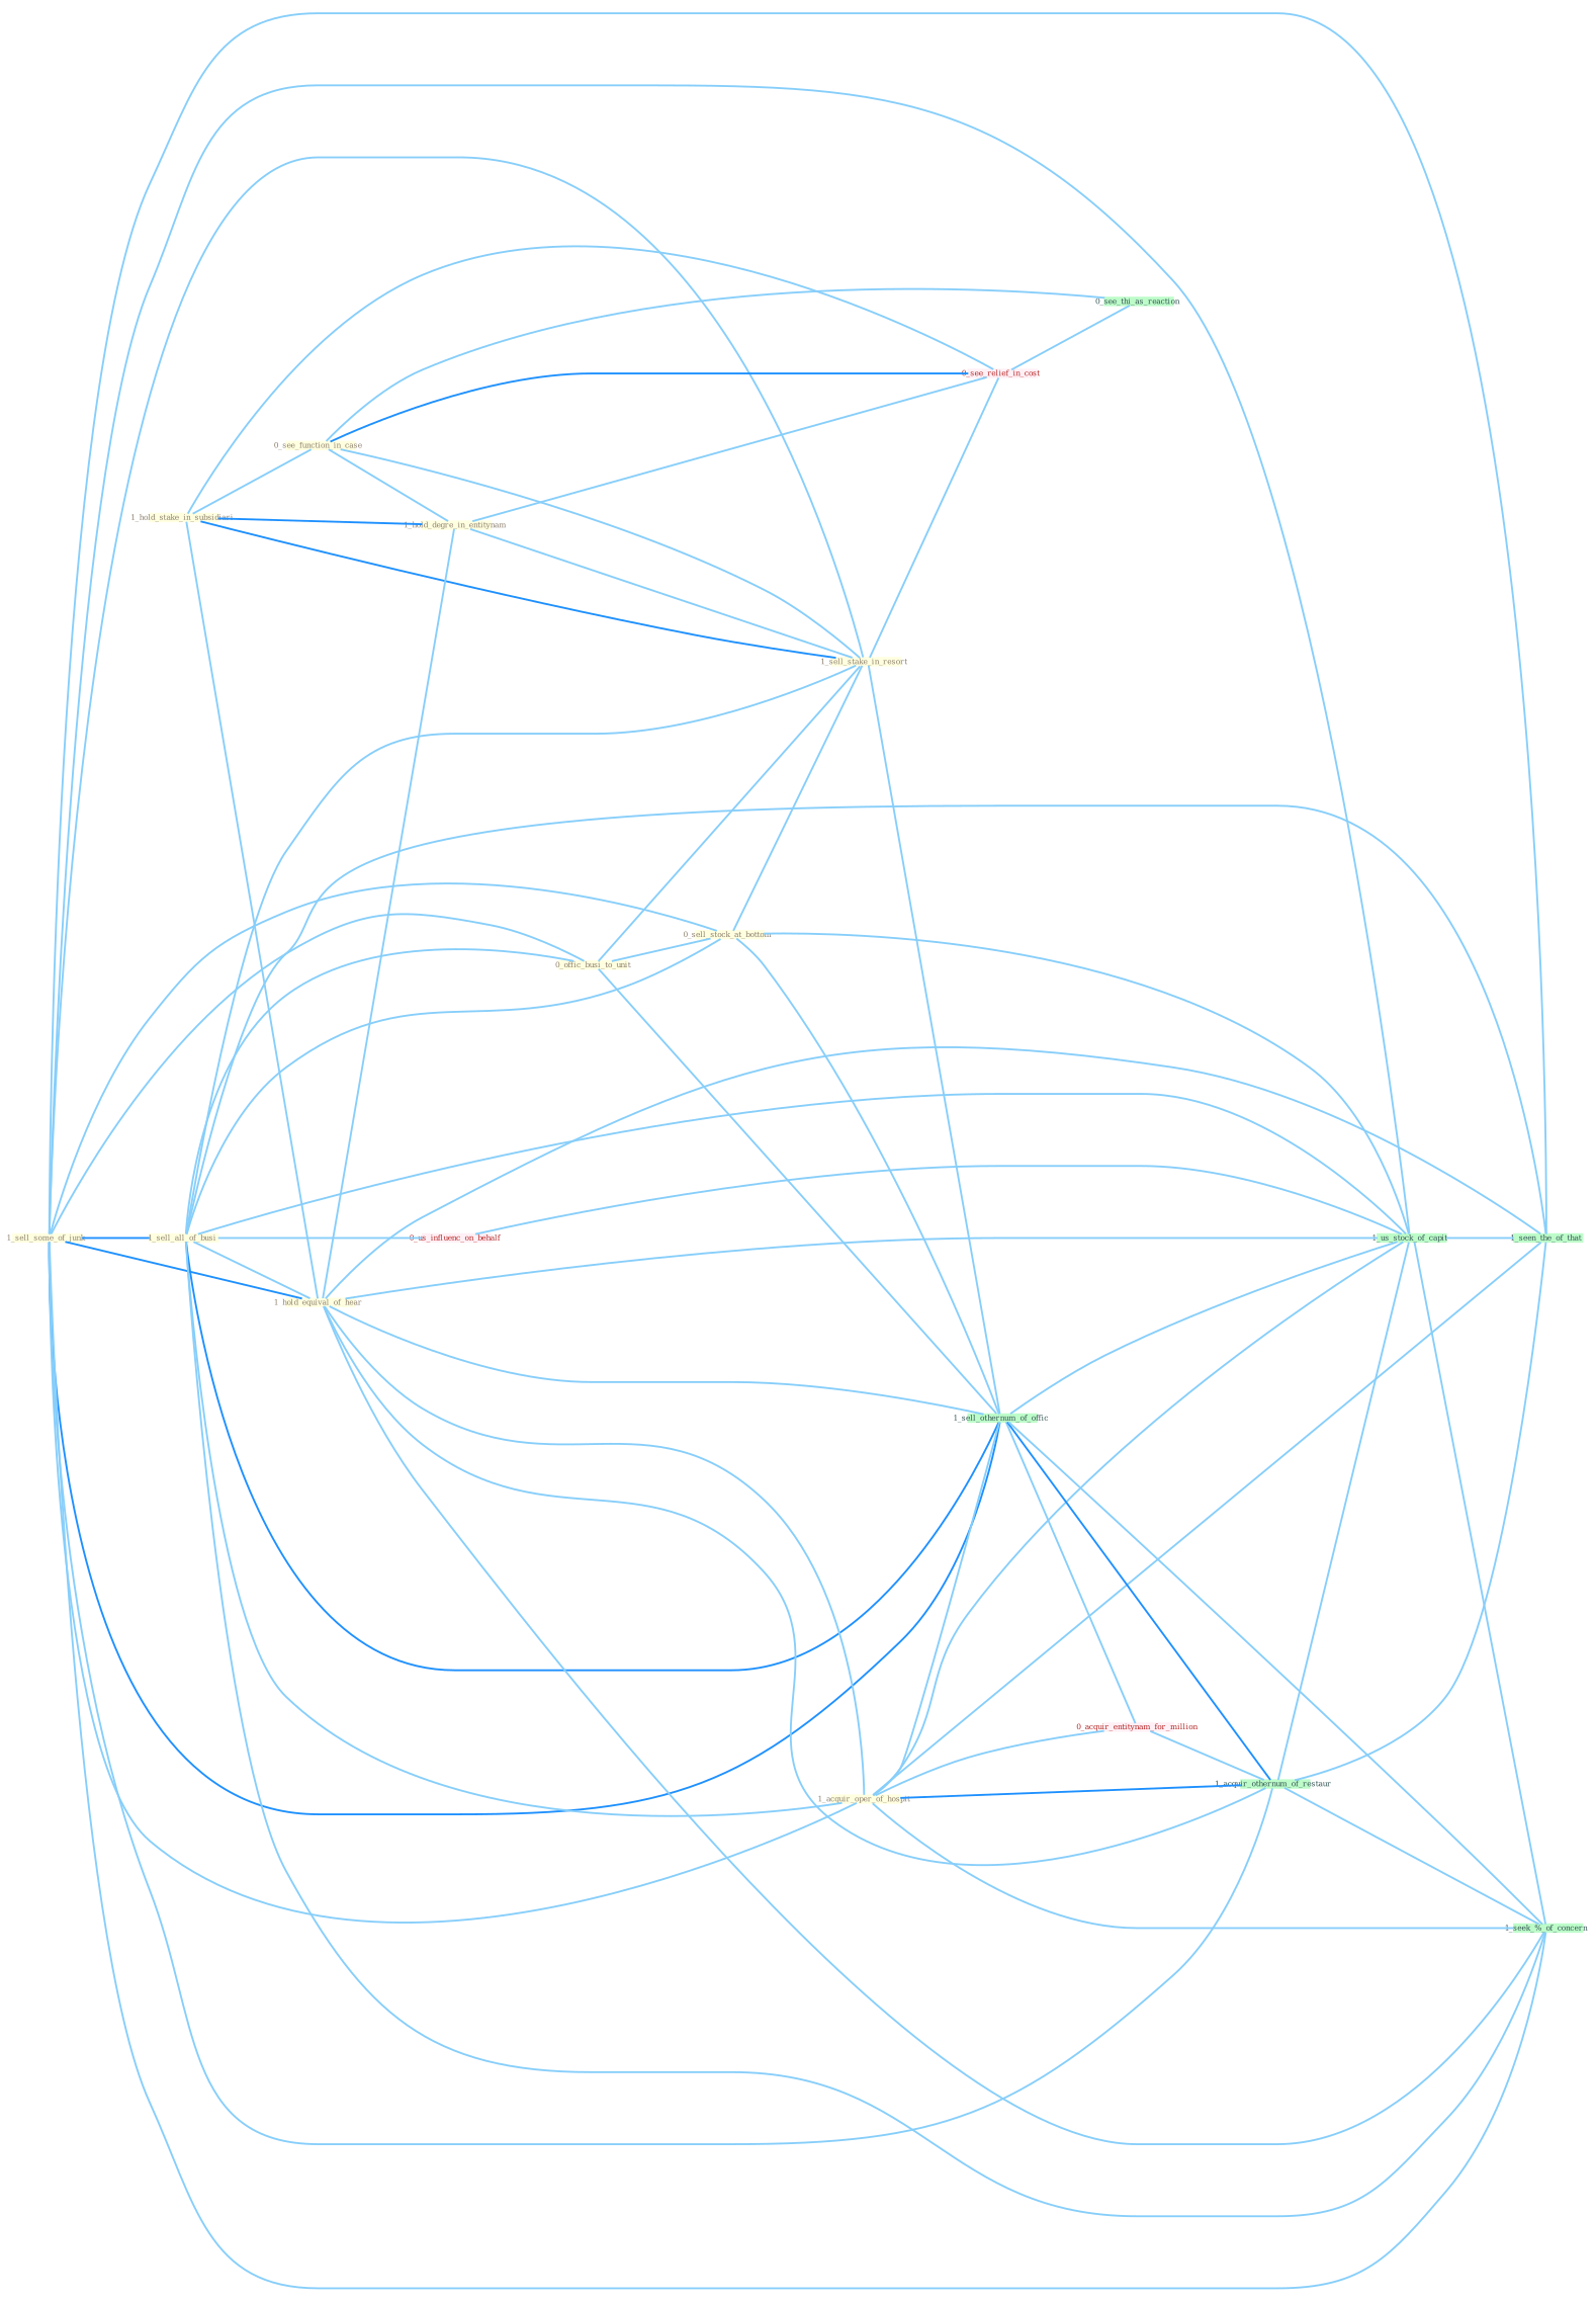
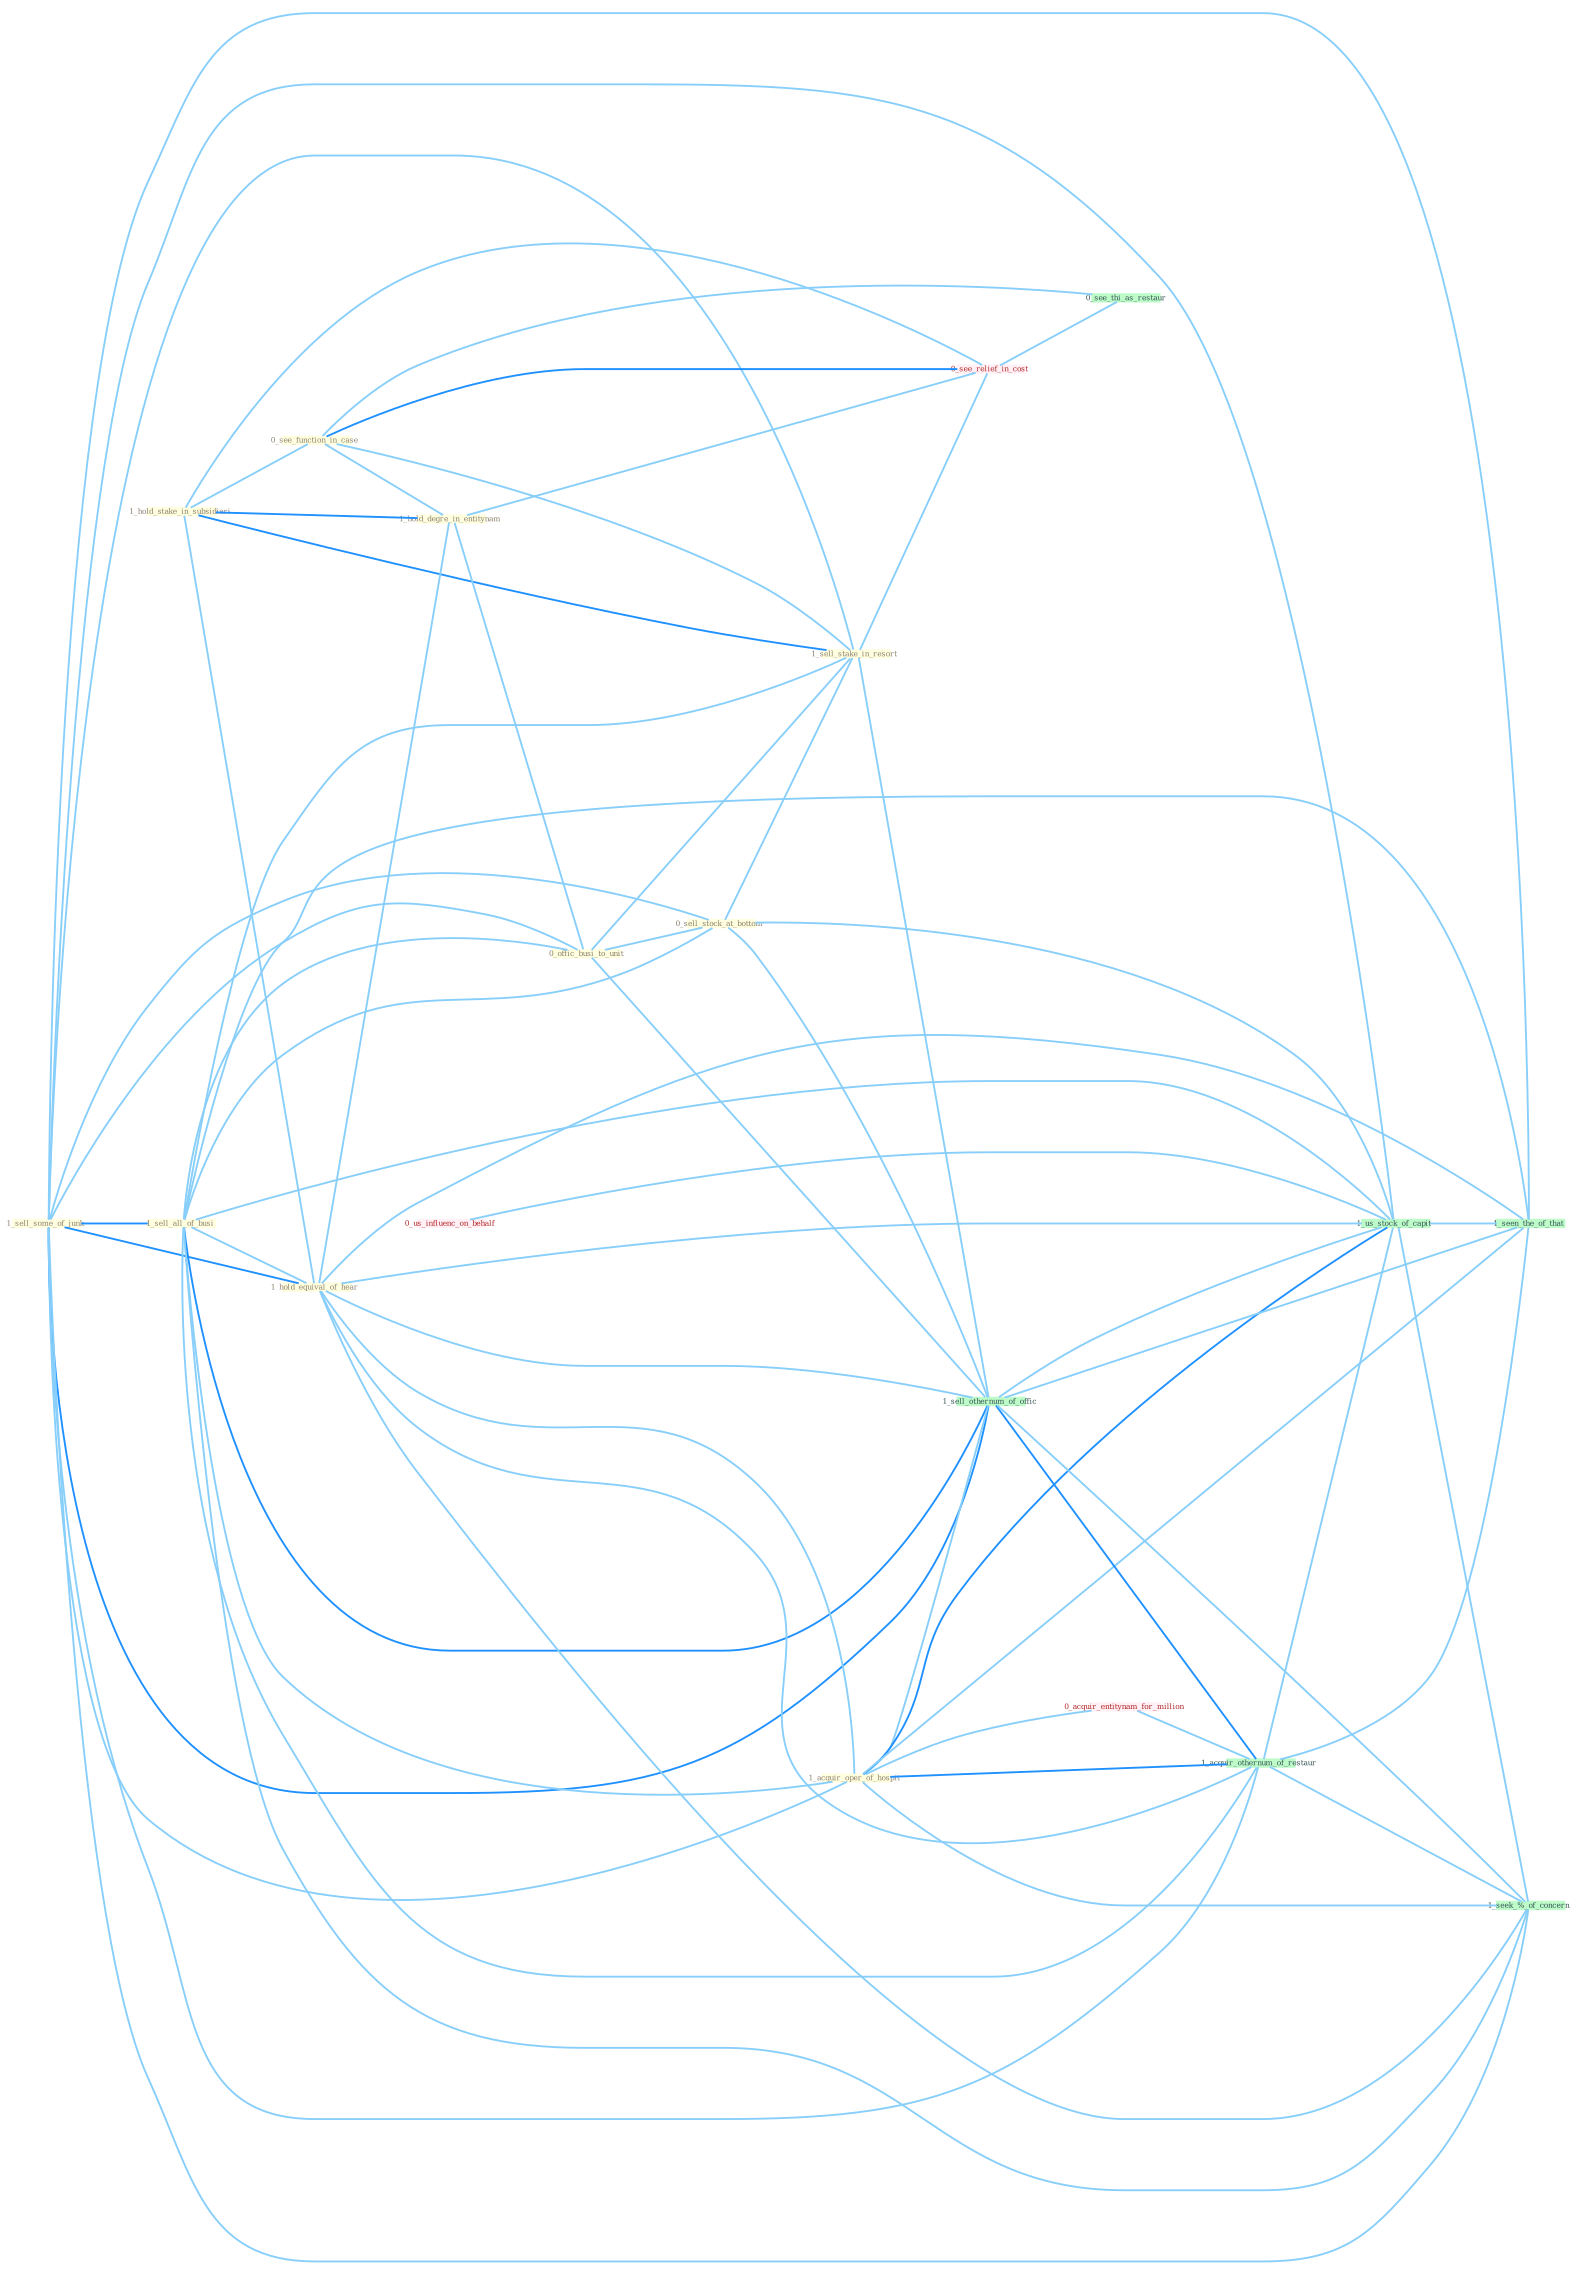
  graph {
    rankdir=LR
    node [color="#ffffe0" fixedsize=true fontcolor="#8b7d6b" fontsize=4 shape=polygon style=filled]
    edge [color="#87cefa" w=1]
    "1_hold_stake_in_subsidiari " [height=.06 width=.5]
    "1_sell_some_of_junk " [height=.06 width=.5]
    "1_sell_all_of_busi " [height=.06 width=.5]
    "0_see_function_in_case " [height=.06 width=.5]
    "1_hold_equival_of_hear " [height=.06 width=.5]
    n6 [height=.06 label="0_offic_busi_to_unit" width=.5]
    "1_hold_degre_in_entitynam " [height=.06 width=.5]
    "1_acquir_oper_of_hospit " [height=.06 width=.5]
    "0_sell_stock_at_bottom " [height=.06 width=.5]
    "1_sell_stake_in_resort " [height=.06 width=.5]
    "0_acquir_entitynam_for_million " [color="#fff0f5" fontcolor="#b22222" height=.06 width=.5]
    "0_us_influenc_on_behalf " [color="#fff0f5" fontcolor="#b22222" height=.06 width=.5]
    "0_see_relief_in_cost " [color="#fff0f5" fontcolor="#b22222" height=.06 width=.5]
    "1_sell_othernum_of_offic " [color="#BDFCC9" fontcolor="#2f4f4f" height=.06 width=.5]
    "1_acquir_othernum_of_restaur " [color="#BDFCC9" fontcolor="#2f4f4f" height=.06 width=.5]
    "1_us_stock_of_capit " [color="#BDFCC9" fontcolor="#2f4f4f" height=.06 width=.5]
    "1_seek_%_of_concern " [color="#BDFCC9" fontcolor="#2f4f4f" height=.06 width=.5]
    "1_seen_the_of_that " [color="#BDFCC9" fontcolor="#2f4f4f" height=.06 width=.5]
-   "0_see_thi_as_reaction " [color="#BDFCC9" fontcolor="#2f4f4f" height=.06 width=.5]
+   "0_see_thi_as_reaction " [color="#BDFCC9" fontcolor="#2f4f4f" height=.06 width=.5 label="0_see_thi_as_restaur"]
    subgraph sub_1 {
      "1_hold_stake_in_subsidiari "
      "1_sell_some_of_junk "
      "1_sell_all_of_busi "
      "0_see_function_in_case "
      "1_hold_equival_of_hear "
      n6
      "1_hold_degre_in_entitynam "
      "1_acquir_oper_of_hospit "
      "0_sell_stock_at_bottom "
      "1_sell_stake_in_resort "
    }
    subgraph sub_2 {
      "0_acquir_entitynam_for_million "
      "0_us_influenc_on_behalf "
      "0_see_relief_in_cost "
    }
    "1_hold_stake_in_subsidiari " -- "0_see_function_in_case "
    "1_hold_stake_in_subsidiari " -- "1_hold_equival_of_hear "
    "1_hold_stake_in_subsidiari " -- "1_hold_degre_in_entitynam " [color="#1e90ff" w=2]
    "1_hold_stake_in_subsidiari " -- "1_sell_stake_in_resort " [color="#1e90ff" w=2]
    "1_hold_stake_in_subsidiari " -- "0_see_relief_in_cost "
    "1_sell_some_of_junk " -- "1_sell_all_of_busi " [color="#1e90ff" w=2]
    "1_sell_some_of_junk " -- "1_hold_equival_of_hear " [color="#1e90ff"]
    "1_sell_some_of_junk " -- n6
    "1_sell_some_of_junk " -- "1_acquir_oper_of_hospit "
    "1_sell_some_of_junk " -- "0_sell_stock_at_bottom "
    "1_sell_some_of_junk " -- "1_sell_stake_in_resort "
    "1_sell_some_of_junk " -- "1_sell_othernum_of_offic " [color="#1e90ff" w=2]
    "1_sell_some_of_junk " -- "1_acquir_othernum_of_restaur "
    "1_sell_some_of_junk " -- "1_us_stock_of_capit "
    "1_sell_some_of_junk " -- "1_seek_%_of_concern "
    "1_sell_some_of_junk " -- "1_seen_the_of_that "
    "1_sell_all_of_busi " -- "1_hold_equival_of_hear "
    "1_sell_all_of_busi " -- n6
    "1_sell_all_of_busi " -- "1_acquir_oper_of_hospit "
    "1_sell_all_of_busi " -- "0_sell_stock_at_bottom "
    "1_sell_all_of_busi " -- "1_sell_stake_in_resort "
    "1_sell_all_of_busi " -- "1_sell_othernum_of_offic " [color="#1e90ff" w=2]
-   "1_sell_all_of_busi " -- "0_us_influenc_on_behalf "
+   "1_sell_all_of_busi " -- "1_acquir_othernum_of_restaur "
    "1_sell_all_of_busi " -- "1_us_stock_of_capit "
    "1_sell_all_of_busi " -- "1_seek_%_of_concern "
    "1_sell_all_of_busi " -- "1_seen_the_of_that "
    "0_see_function_in_case " -- "1_hold_degre_in_entitynam "
    "0_see_function_in_case " -- "1_sell_stake_in_resort "
    "0_see_function_in_case " -- "0_see_relief_in_cost " [color="#1e90ff" w=2]
    "0_see_function_in_case " -- "0_see_thi_as_reaction "
    "1_hold_equival_of_hear " -- "1_hold_degre_in_entitynam "
    "1_hold_equival_of_hear " -- "1_acquir_oper_of_hospit "
    "1_hold_equival_of_hear " -- "1_sell_othernum_of_offic "
    "1_hold_equival_of_hear " -- "1_acquir_othernum_of_restaur "
    "1_hold_equival_of_hear " -- "1_us_stock_of_capit "
    "1_hold_equival_of_hear " -- "1_seek_%_of_concern "
    "1_hold_equival_of_hear " -- "1_seen_the_of_that "
    n6 -- "0_sell_stock_at_bottom "
    n6 -- "1_sell_stake_in_resort "
    n6 -- "1_sell_othernum_of_offic "
-   "1_hold_degre_in_entitynam " -- "1_sell_stake_in_resort "
+   "1_hold_degre_in_entitynam " -- n6
    "1_hold_degre_in_entitynam " -- "0_see_relief_in_cost "
    "1_acquir_oper_of_hospit " -- "0_acquir_entitynam_for_million "
    "1_acquir_oper_of_hospit " -- "1_sell_othernum_of_offic "
    "1_acquir_oper_of_hospit " -- "1_acquir_othernum_of_restaur " [color="#1e90ff" w=2]
-   "1_acquir_oper_of_hospit " -- "1_us_stock_of_capit "
+   "1_acquir_oper_of_hospit " -- "1_us_stock_of_capit " [color="#1e90ff"]
    "1_acquir_oper_of_hospit " -- "1_seek_%_of_concern "
    "1_acquir_oper_of_hospit " -- "1_seen_the_of_that "
    "0_sell_stock_at_bottom " -- "1_sell_stake_in_resort "
    "0_sell_stock_at_bottom " -- "1_sell_othernum_of_offic "
    "0_sell_stock_at_bottom " -- "1_us_stock_of_capit "
    "1_sell_stake_in_resort " -- "0_see_relief_in_cost "
    "1_sell_stake_in_resort " -- "1_sell_othernum_of_offic "
    "0_acquir_entitynam_for_million " -- "1_acquir_othernum_of_restaur "
    "0_us_influenc_on_behalf " -- "1_us_stock_of_capit "
    "0_see_relief_in_cost " -- "0_see_thi_as_reaction "
    "1_sell_othernum_of_offic " -- "1_acquir_othernum_of_restaur " [color="#1e90ff" w=2]
    "1_sell_othernum_of_offic " -- "1_us_stock_of_capit "
    "1_sell_othernum_of_offic " -- "1_seek_%_of_concern "
-   "1_sell_othernum_of_offic " -- "0_acquir_entitynam_for_million "
+   "1_sell_othernum_of_offic " -- "1_seen_the_of_that "
    "1_acquir_othernum_of_restaur " -- "1_us_stock_of_capit "
    "1_acquir_othernum_of_restaur " -- "1_seek_%_of_concern "
    "1_acquir_othernum_of_restaur " -- "1_seen_the_of_that "
    "1_us_stock_of_capit " -- "1_seek_%_of_concern "
    "1_us_stock_of_capit " -- "1_seen_the_of_that "
  }
